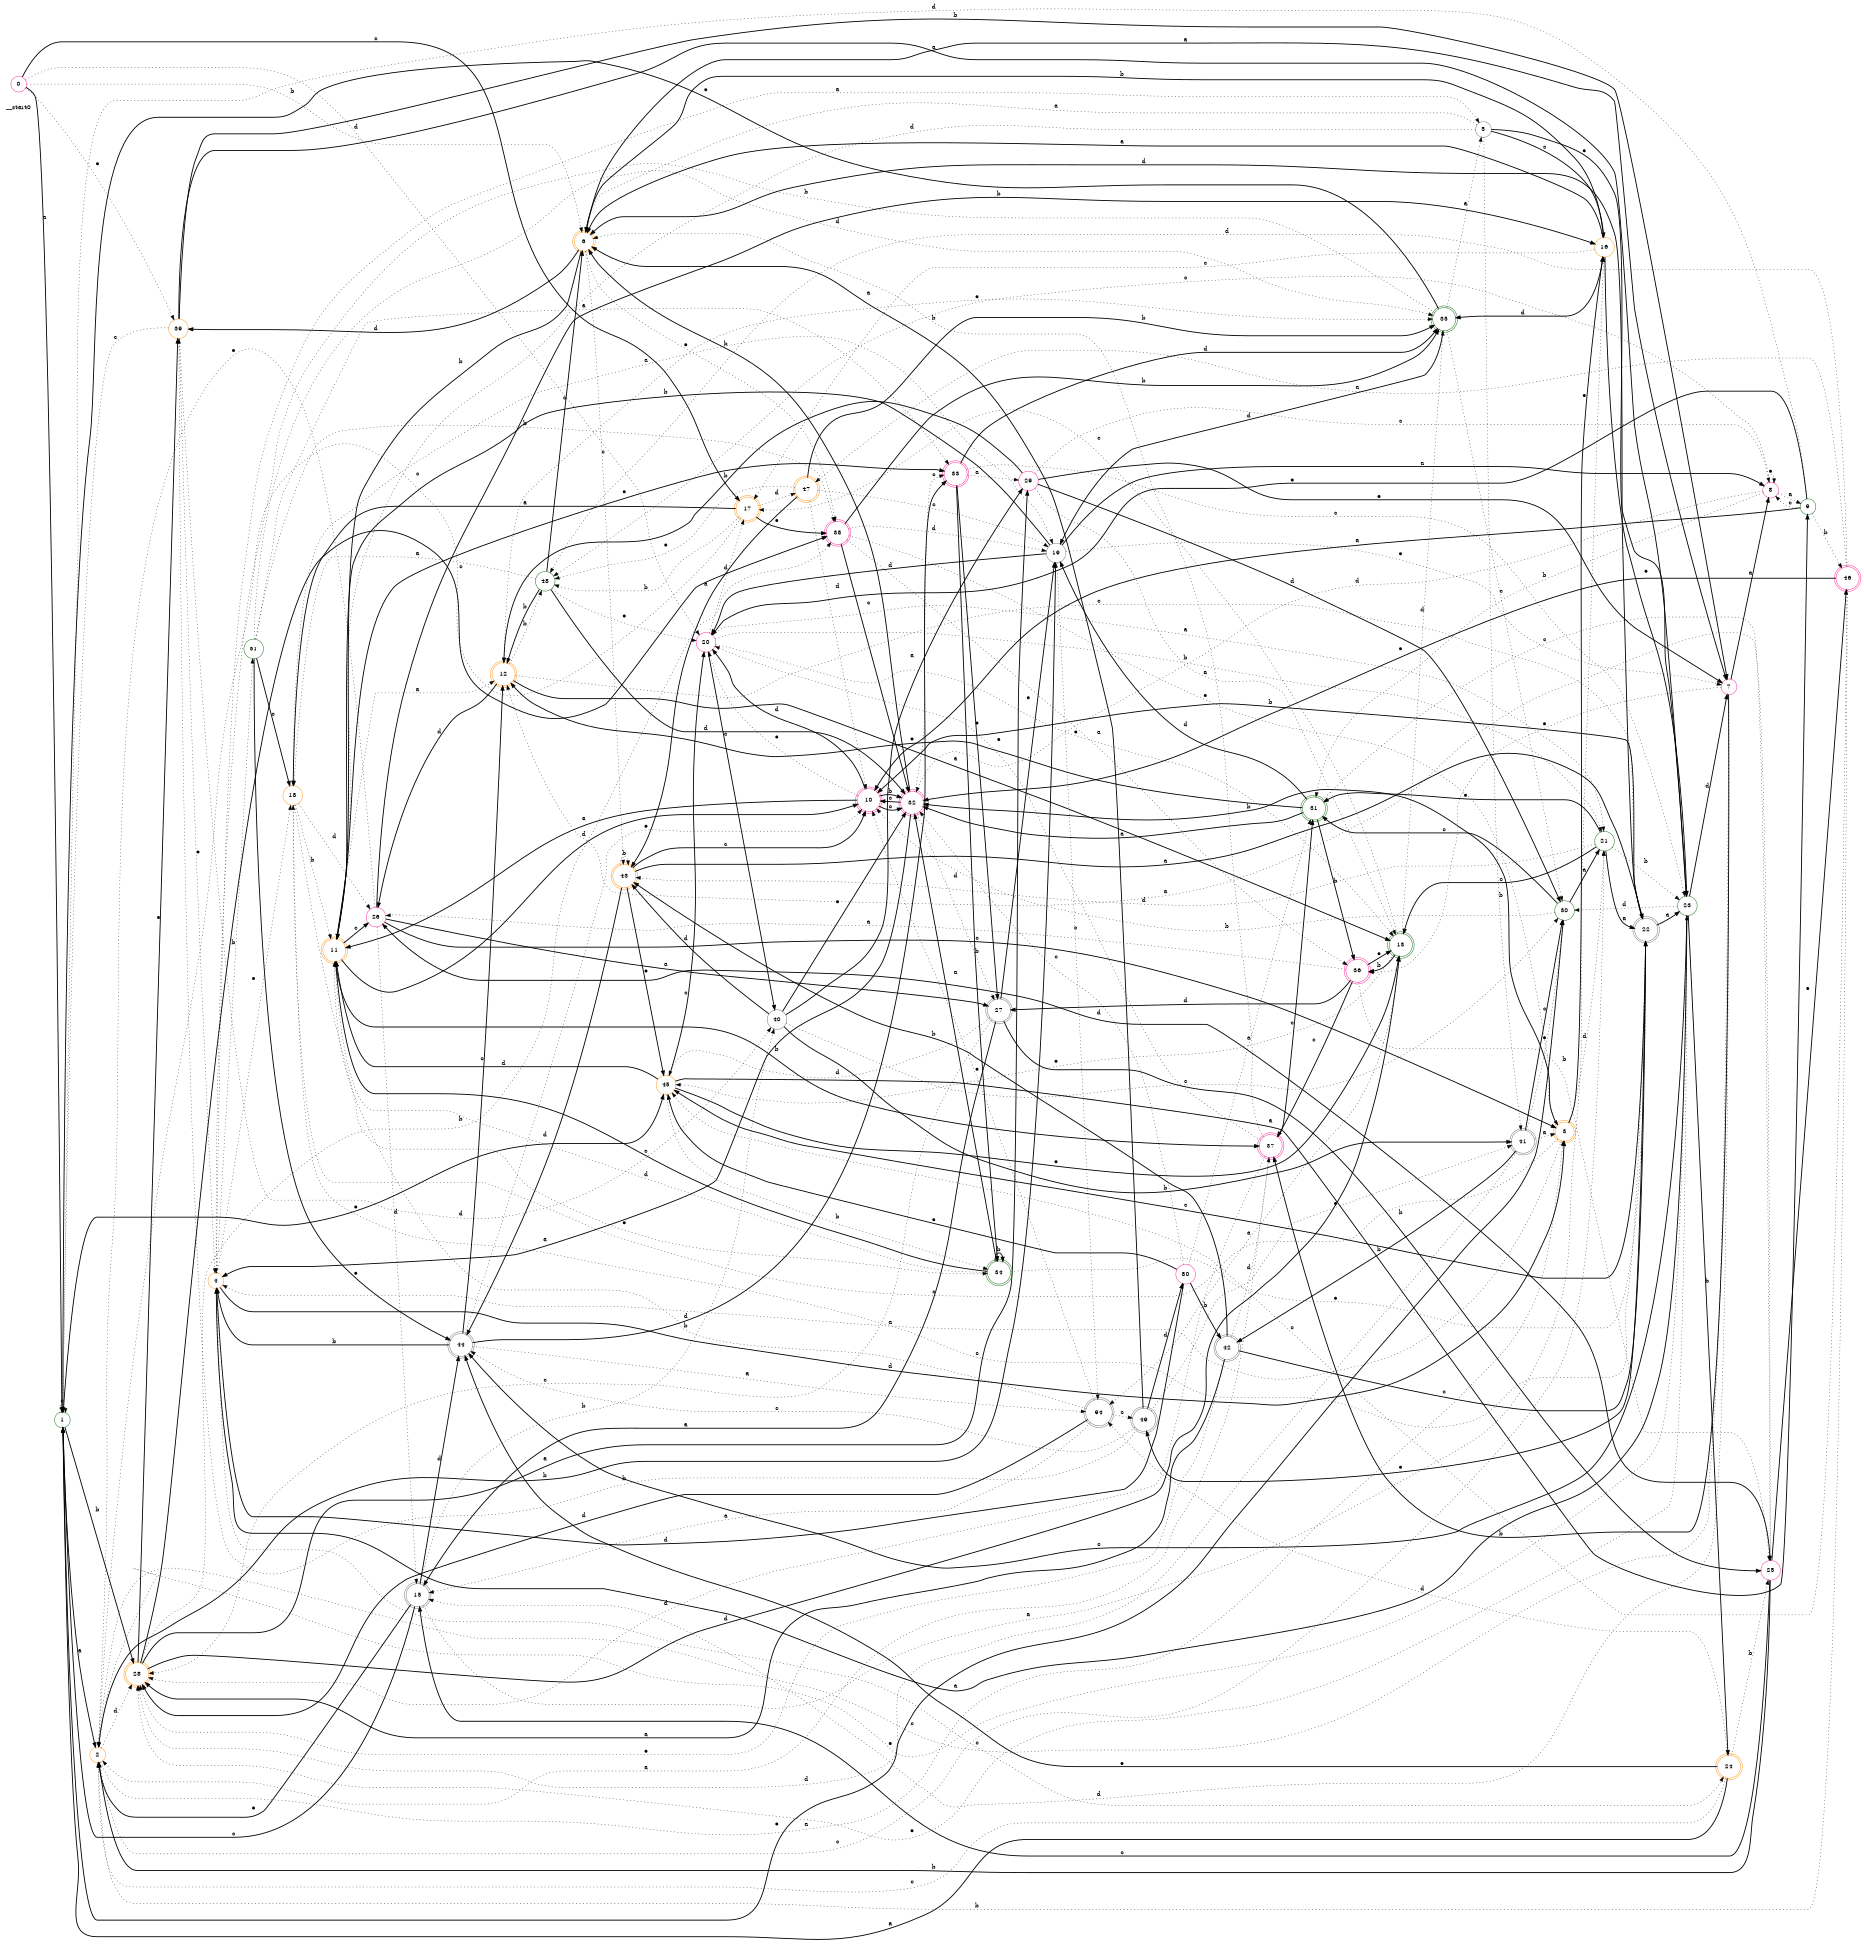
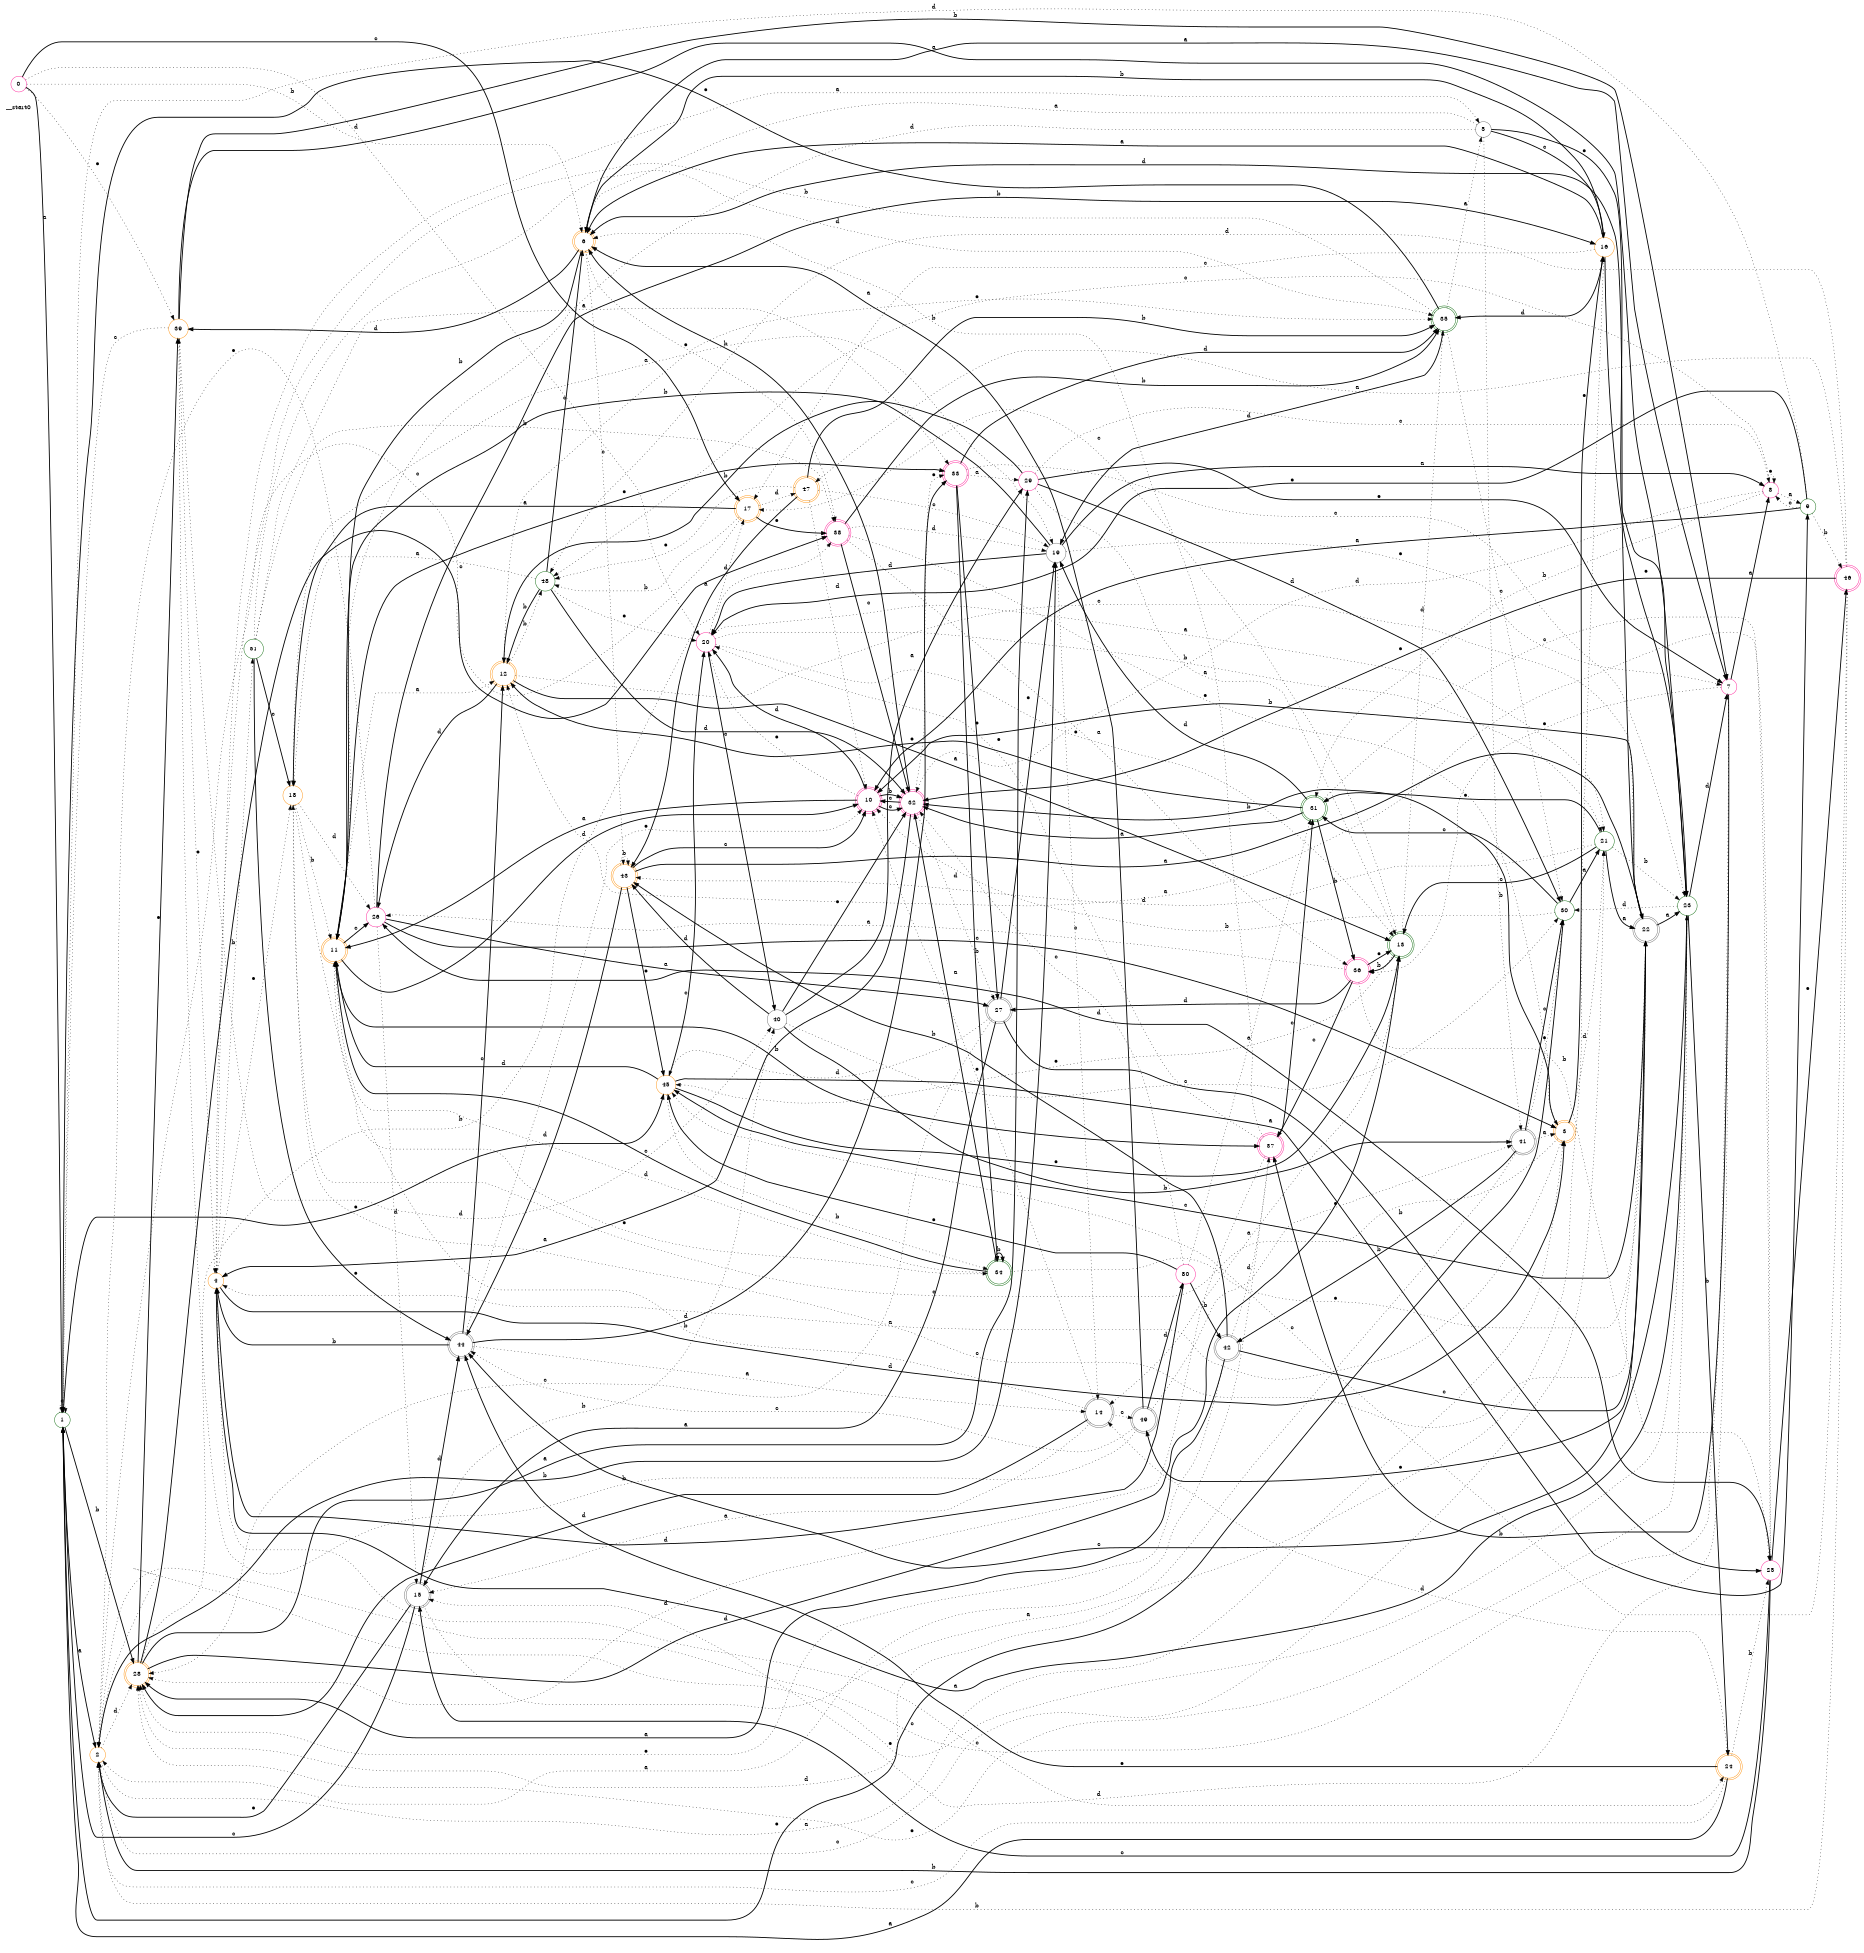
  digraph {
    rankdir=LR
    node [color=darkorange shape=doublecircle fillcolor=white style="rounded,filled"]
    edge [style=bold]
    __start0 [shape=none fillcolor="" style=""]
    n2 [color=deeppink label=0 shape=circle style=filled]
    n3 [color=darkgreen label=1 shape=circle style=filled]
    n4 [label=6]
    n5 [label=17]
    n6 [color=deeppink label=20 shape=circle style=filled]
    n7 [label=39 shape=circle style=filled]
    n8 [label=2 shape=circle style=filled]
    n9 [label=28]
    n10 [label=45 shape=circle style=filled]
    n11 [label=11]
    n12 [color=deeppink label=7 shape=circle style=filled]
    n13 [color=deeppink label=38]
    n14 [label=43]
    n15 [label=18 shape=circle style=filled]
    n16 [color=darkgreen label=48 shape=circle style=filled]
    n17 [label=47]
    n18 [color=darkgreen label=21 shape=circle style=filled]
    n19 [color=darkgreen label=13]
    n20 [color=gray40 label=40 shape=circle style=filled]
    n21 [color=darkgreen label=23 shape=circle style=filled]
    n22 [label=4 shape=circle style=filled]
    n23 [label=3]
    n24 [color=gray40 label=19 shape=circle style=filled]
    n25 [color=deeppink label=29 shape=circle style=filled]
    n26 [color=darkgreen label=9 shape=circle style=filled]
    n27 [color=darkgreen label=34]
    n28 [label=16 shape=circle style=filled]
    n29 [color=deeppink label=32]
    n30 [color=deeppink label=8 shape=circle style=filled]
-   n31 [color=gray40 label=94]
+   n31 [color=gray40 label=14]
    n32 [color=darkgreen label=31]
    n33 [color=gray40 label=22]
    n34 [label=24]
    n35 [color=gray40 label=44]
    n36 [color=darkgreen label=30 shape=circle style=filled]
    n37 [color=gray40 label=5 shape=circle style=filled]
    n38 [color=darkgreen label=51 shape=circle style=filled]
    n39 [color=darkgreen label=35]
    n40 [color=deeppink label=26 shape=circle style=filled]
    n41 [color=deeppink label=10]
    n42 [color=deeppink label=33]
    n43 [color=gray40 label=27]
    n44 [color=gray40 label=41]
    n45 [color=deeppink label=25 shape=circle style=filled]
    n46 [color=deeppink label=37]
    n47 [label=12]
    n48 [color=gray40 label=42]
    n49 [color=gray40 label=15]
    n50 [color=deeppink label=36]
    n51 [color=deeppink label=46]
    n52 [color=gray40 label=49]
    n53 [color=deeppink label=80 shape=circle style=filled]
    n2 -> n3 [label=a]
    n2 -> n4 [label=b style=dotted]
    n2 -> n5 [label=c]
    n2 -> n6 [label=d style=dotted]
    n2 -> n7 [label=e style=dotted]
    n3 -> n3 [label=c style=dotted]
    n3 -> n8 [label=a]
    n3 -> n9 [label=b]
    n3 -> n10 [label=e]
    n4 -> n7 [label=d]
    n4 -> n11 [label=b]
    n4 -> n12 [label=a]
    n4 -> n13 [label=e style=dotted]
    n4 -> n14 [label=c style=dotted]
    n5 -> n8 [label=c style=dotted]
    n5 -> n13 [label=e]
    n5 -> n15 [label=a]
    n5 -> n16 [label=b style=dotted]
    n5 -> n17 [label=d style=dotted]
    n6 -> n5 [label=d style=dotted]
    n6 -> n18 [label=a style=dotted]
    n6 -> n18 [label=b style=dotted]
    n6 -> n19 [label=e style=dotted]
    n6 -> n20 [label=c]
    n7 -> n3 [label=c style=dotted]
    n7 -> n12 [label=b]
    n7 -> n20 [label=d style=dotted]
    n7 -> n21 [label=a]
    n7 -> n22 [label=e style=dotted]
    n8 -> n9 [label=d style=dotted]
    n8 -> n18 [label=c style=dotted]
    n8 -> n21 [label=e style=dotted]
    n8 -> n23 [label=a style=dotted]
    n8 -> n24 [label=b]
    n9 -> n7 [label=e]
    n9 -> n13 [label=b style=dotted]
    n9 -> n13 [label=c]
    n9 -> n19 [label=d]
    n9 -> n25 [label=a]
    n10 -> n6 [label=c]
    n10 -> n11 [label=d]
    n10 -> n19 [label=e]
    n10 -> n26 [label=a]
    n10 -> n27 [label=b style=dotted]
    n11 -> n40 [label=c]
    n11 -> n41 [label=d]
    n11 -> n42 [label=e]
    n11 -> n46 [label=b]
    n11 -> n47 [label=a style=dotted]
    n12 -> n8 [label=c style=dotted]
    n12 -> n30 [label=a]
    n12 -> n46 [label=b]
    n12 -> n49 [label=d style=dotted]
    n12 -> n50 [label=e style=dotted]
    n13 -> n23 [label=e style=dotted]
    n13 -> n24 [label=d style=dotted]
    n13 -> n29 [label=c]
    n13 -> n39 [label=b]
    n13 -> n50 [label=a style=dotted]
    n14 -> n10 [label=e]
    n14 -> n14 [label=b style=dotted]
    n14 -> n33 [label=a]
    n14 -> n35 [label=d]
    n14 -> n41 [label=c]
    n15 -> n11 [label=b style=dotted]
    n15 -> n24 [label=a style=dotted]
    n15 -> n27 [label=e style=dotted]
    n15 -> n33 [label=c style=dotted]
    n15 -> n40 [label=d style=dotted]
    n16 -> n4 [label=c]
    n16 -> n6 [label=e style=dotted]
    n16 -> n15 [label=a style=dotted]
    n16 -> n29 [label=d]
    n16 -> n47 [label=b]
    n17 -> n14 [label=a]
    n17 -> n16 [label=e style=dotted]
    n17 -> n24 [label=c style=dotted]
    n17 -> n39 [label=b]
    n17 -> n41 [label=d style=dotted]
    n18 -> n14 [label=d style=dotted]
    n18 -> n19 [label=c]
    n18 -> n21 [label=b style=dotted]
    n18 -> n32 [label=e]
    n18 -> n33 [label=a]
    n19 -> n5 [label=c style=dotted]
    n19 -> n10 [label=e style=dotted]
    n19 -> n31 [label=a style=dotted]
    n19 -> n39 [label=d style=dotted]
    n19 -> n50 [label=b]
    n20 -> n14 [label=d]
    n20 -> n25 [label=a]
    n20 -> n29 [label=e]
    n20 -> n36 [label=c style=dotted]
    n20 -> n44 [label=b]
    n21 -> n9 [label=e style=dotted]
    n21 -> n12 [label=d]
    n21 -> n22 [label=a]
    n21 -> n34 [label=b]
    n21 -> n35 [label=c]
    n21 -> n36 [label=d style=dotted]
    n22 -> n15 [label=e style=dotted]
    n22 -> n23 [label=d]
    n22 -> n34 [label=c style=dotted]
    n22 -> n37 [label=a style=dotted]
    n22 -> n38 [label=b style=dotted]
    n23 -> n15 [label=c style=dotted]
    n23 -> n18 [label=d style=dotted]
    n23 -> n22 [label=a style=dotted]
    n23 -> n28 [label=e]
    n23 -> n29 [label=b]
    n24 -> n6 [label=d]
    n24 -> n11 [label=b]
    n24 -> n12 [label=e style=dotted]
    n24 -> n30 [label=a]
    n24 -> n31 [label=c style=dotted]
    n25 -> n12 [label=e]
    n25 -> n19 [label=a style=dotted]
    n25 -> n30 [label=c style=dotted]
    n25 -> n36 [label=d]
    n25 -> n47 [label=b]
    n26 -> n3 [label=d style=dotted]
    n26 -> n6 [label=e]
    n26 -> n30 [label=c style=dotted]
    n26 -> n41 [label=a]
    n26 -> n51 [label=b style=dotted]
    n27 -> n11 [label=c]
    n27 -> n11 [label=d style=dotted]
    n27 -> n27 [label=b]
    n27 -> n29 [label=a]
    n27 -> n33 [label=e style=dotted]
    n28 -> n4 [label=a]
    n28 -> n4 [label=b]
    n28 -> n5 [label=c style=dotted]
    n28 -> n21 [label=e]
    n28 -> n39 [label=d]
    n29 -> n4 [label=b]
    n29 -> n22 [label=a]
    n29 -> n41 [label=c]
-   n29 -> n42 [label=c style=dotted]
+   n29 -> n42 [label=e style=dotted]
    n29 -> n43 [label=d style=dotted]
    n30 -> n16 [label=c style=dotted]
    n30 -> n26 [label=a style=dotted]
    n30 -> n29 [label=d style=dotted]
    n30 -> n30 [label=e style=dotted]
    n30 -> n32 [label=b style=dotted]
    n31 -> n9 [label=d]
    n31 -> n11 [label=b style=dotted]
    n31 -> n41 [label=e style=dotted]
    n31 -> n49 [label=a style=dotted]
    n31 -> n52 [label=c style=dotted]
    n32 -> n24 [label=d]
    n32 -> n29 [label=a]
    n32 -> n45 [label=c style=dotted]
    n32 -> n47 [label=e]
    n32 -> n50 [label=b]
    n33 -> n4 [label=d]
    n33 -> n10 [label=c]
    n33 -> n21 [label=a]
    n33 -> n41 [label=b]
    n33 -> n52 [label=e]
    n34 -> n3 [label=a]
    n34 -> n8 [label=c style=dotted]
    n34 -> n31 [label=d style=dotted]
    n34 -> n35 [label=e]
    n34 -> n45 [label=b style=dotted]
    n35 -> n22 [label=b]
    n35 -> n31 [label=a style=dotted]
    n35 -> n41 [label=e style=dotted]
    n35 -> n42 [label=d]
    n35 -> n47 [label=c]
    n36 -> n3 [label=e]
    n36 -> n18 [label=a]
    n36 -> n32 [label=c]
    n36 -> n41 [label=b style=dotted]
    n37 -> n4 [label=a style=dotted]
    n37 -> n11 [label=d style=dotted]
    n37 -> n21 [label=e]
    n37 -> n28 [label=c]
    n37 -> n44 [label=b style=dotted]
    n38 -> n13 [label=b style=dotted]
    n38 -> n15 [label=c]
    n38 -> n35 [label=e]
    n38 -> n39 [label=d style=dotted]
    n38 -> n42 [label=a style=dotted]
    n39 -> n3 [label=e]
    n39 -> n22 [label=b style=dotted]
    n39 -> n24 [label=d]
    n39 -> n36 [label=c style=dotted]
    n39 -> n37 [label=a style=dotted]
    n40 -> n8 [label=e style=dotted]
    n40 -> n23 [label=c]
    n40 -> n28 [label=b]
    n40 -> n43 [label=a]
    n40 -> n49 [label=d style=dotted]
    n41 -> n6 [label=d]
    n41 -> n6 [label=e style=dotted]
    n41 -> n11 [label=a]
    n41 -> n29 [label=b]
    n41 -> n29 [label=c]
    n42 -> n21 [label=c style=dotted]
    n42 -> n25 [label=a style=dotted]
    n42 -> n27 [label=b]
    n42 -> n39 [label=d]
    n42 -> n43 [label=e]
    n43 -> n9 [label=c style=dotted]
    n43 -> n10 [label=d style=dotted]
    n43 -> n24 [label=e]
    n43 -> n45 [label=b]
    n43 -> n49 [label=a]
    n44 -> n9 [label=d style=dotted]
    n44 -> n23 [label=a style=dotted]
    n44 -> n36 [label=c]
    n44 -> n36 [label=e style=dotted]
    n44 -> n48 [label=b]
    n45 -> n8 [label=b]
    n45 -> n40 [label=d]
    n45 -> n47 [label=a style=dotted]
    n45 -> n49 [label=c]
    n45 -> n51 [label=e]
    n46 -> n4 [label=b style=dotted]
    n46 -> n6 [label=e style=dotted]
    n46 -> n8 [label=a style=dotted]
    n46 -> n9 [label=d style=dotted]
    n46 -> n32 [label=c]
    n47 -> n16 [label=b style=dotted]
    n47 -> n19 [label=a]
    n47 -> n33 [label=c style=dotted]
    n47 -> n39 [label=e style=dotted]
    n47 -> n40 [label=d]
    n48 -> n9 [label=a]
    n48 -> n9 [label=e style=dotted]
    n48 -> n14 [label=b]
    n48 -> n33 [label=c]
    n48 -> n46 [label=d style=dotted]
    n49 -> n3 [label=c]
    n49 -> n8 [label=e]
    n49 -> n20 [label=b style=dotted]
    n49 -> n28 [label=a style=dotted]
    n49 -> n35 [label=d]
    n50 -> n19 [label=e]
    n50 -> n40 [label=a style=dotted]
    n50 -> n43 [label=d]
    n50 -> n45 [label=b style=dotted]
    n50 -> n46 [label=c]
    n51 -> n8 [label=b style=dotted]
    n51 -> n10 [label=c style=dotted]
    n51 -> n16 [label=d style=dotted]
    n51 -> n17 [label=a style=dotted]
    n51 -> n29 [label=e]
    n52 -> n4 [label=a]
    n52 -> n7 [label=b style=dotted]
    n52 -> n35 [label=c style=dotted]
    n52 -> n44 [label=e style=dotted]
    n52 -> n53 [label=d]
    n53 -> n10 [label=e]
    n53 -> n22 [label=d]
    n53 -> n29 [label=c style=dotted]
    n53 -> n32 [label=a style=dotted]
    n53 -> n48 [label=b]
  }
